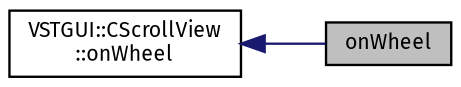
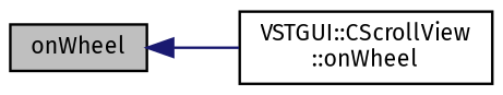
  digraph {
    rankdir=LR
    fontname="Fira Sans"
    node [color=black fontname="Fira Sans" fontsize=9 shape=record]
    n1 [fillcolor=grey75 fontcolor=black height=0.2 label=onWheel style=filled width=0.4]
    n2 [height=0.2 label="VSTGUI::CScrollView\l::onWheel" width=0.4]
-   n2 -> n1 [color=midnightblue dir=back fontname="Fira Sans" fontsize=9 labelfontname=Arial labelfontsize=9 style=solid]
+   n1 -> n2 [color=midnightblue dir=back fontname="Fira Sans" fontsize=9 labelfontname=Arial labelfontsize=9 style=solid]
  }
